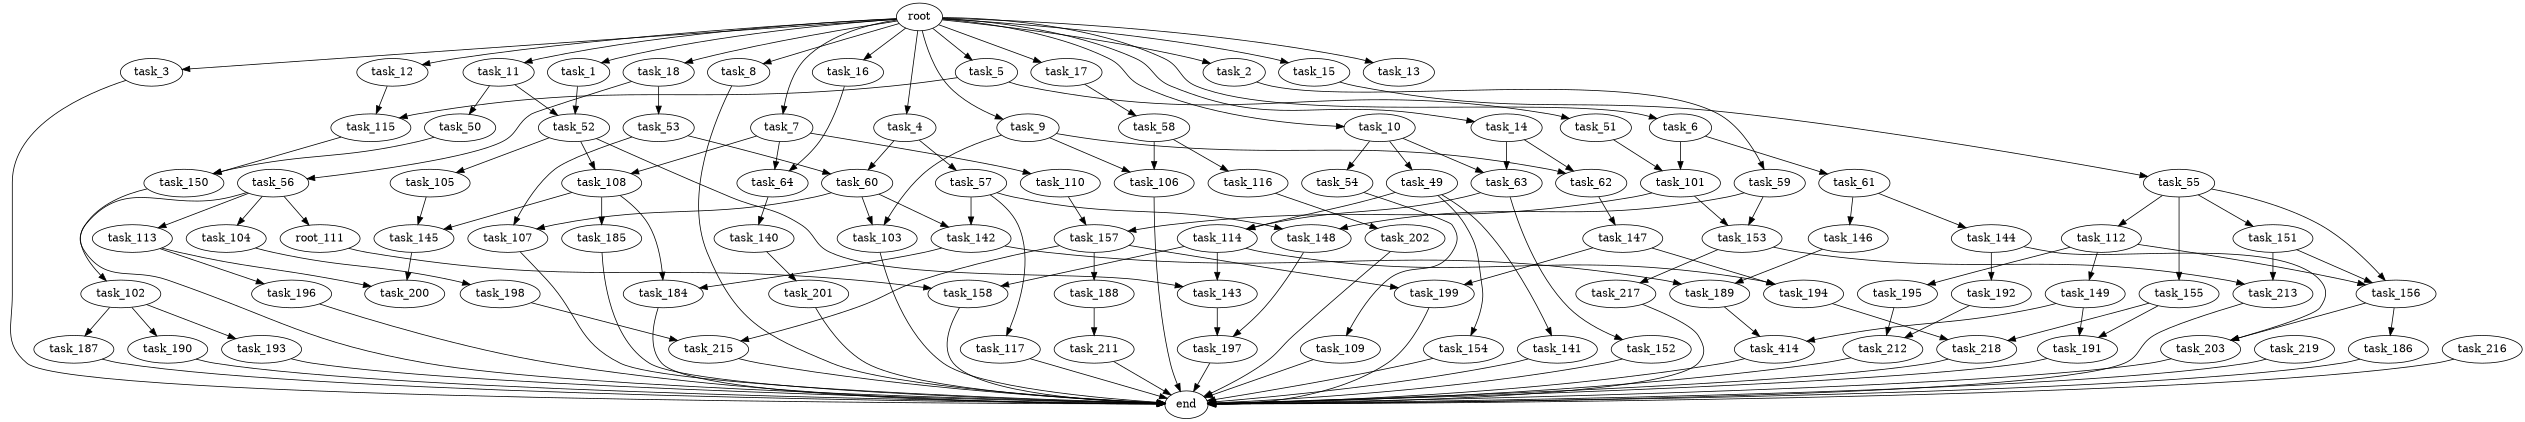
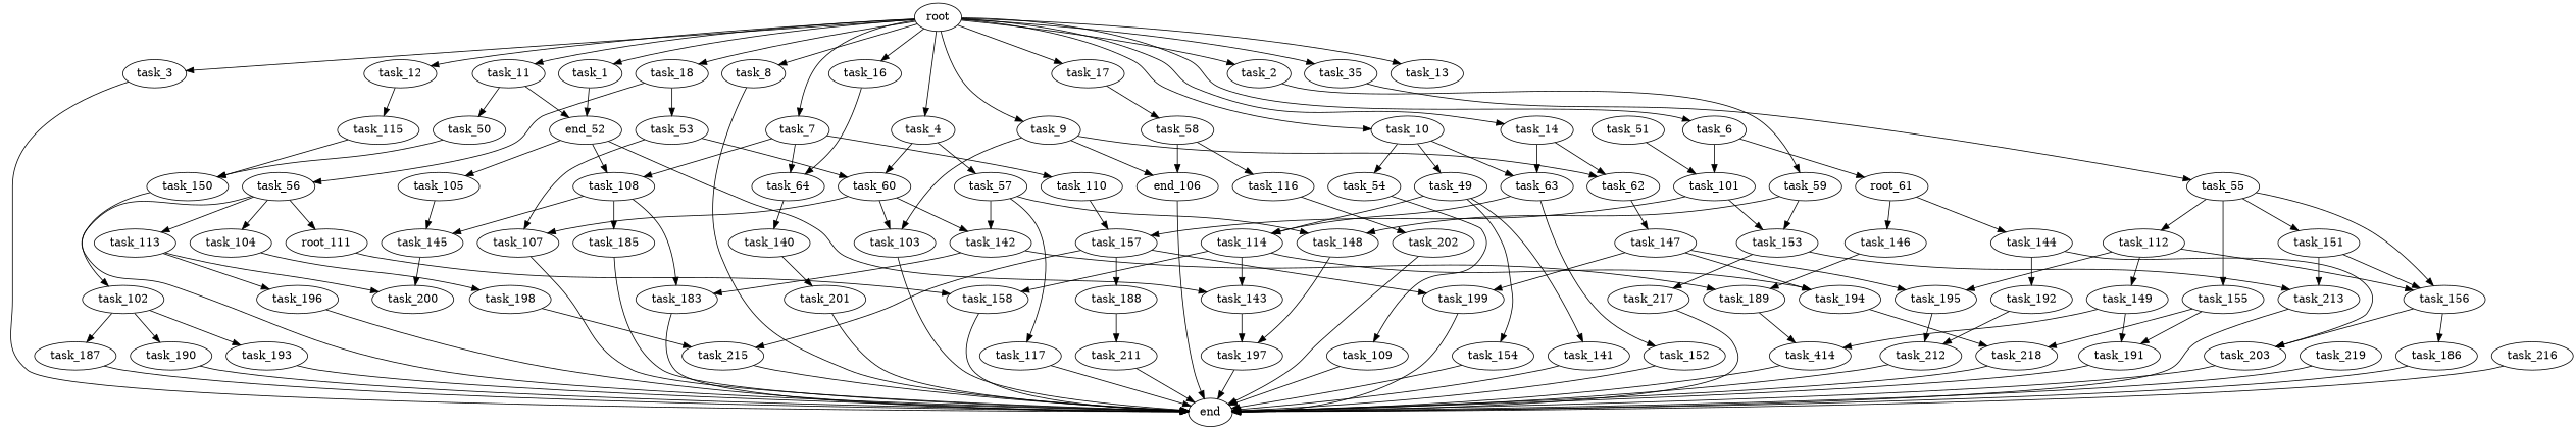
  digraph {
    root
    task_1
    task_2
    task_3
    task_4
-   task_5
    task_6
    task_7
    task_8
    task_9
    task_10
    task_11
    task_12
    task_13
    task_14
-   task_15
+   task_15 [label=task_35]
    task_16
    task_17
    task_18
-   task_52
+   task_52 [label=end_52]
    task_59
    end
    task_57
    task_60
    task_51
    task_115
-   task_61
+   task_61 [label=root_61]
    task_101
    task_64
    task_108
    task_110
    task_62
    task_103
-   task_106
+   task_106 [label=end_106]
    task_49
    task_54
    task_63
    task_50
    task_55
    task_58
    task_53
    task_56
    task_105
    task_143
    task_148
    task_153
    task_117
    task_142
    task_107
    task_150
    task_144
    task_146
    task_157
    task_140
    task_145
-   task_184
+   task_184 [label=task_183]
    task_185
    task_147
    task_114
    task_141
    task_154
    task_109
    task_152
    task_112
    task_151
    task_155
    task_156
    task_116
    task_102
    task_104
    n71 [label=root_111]
    task_113
    task_158
    task_194
    task_197
    task_149
    task_195
    task_213
    task_191
    task_218
    task_203
    task_186
    task_187
    task_190
    task_193
    task_198
    task_196
    task_200
    task_189
    task_202
    task_217
    task_192
    task_199
    task_201
    task_188
    task_215
    n97 [label=task_414]
    task_212
    task_219
    task_211
    task_216
    root -> task_1
    root -> task_2
    root -> task_3
    root -> task_4
-   root -> task_5
    root -> task_6
    root -> task_7
    root -> task_8
    root -> task_9
    root -> task_10
    root -> task_11
    root -> task_12
    root -> task_13
    root -> task_14
    root -> task_15
    root -> task_16
    root -> task_17
    root -> task_18
    task_1 -> task_52
    task_2 -> task_59
    task_3 -> end
    task_4 -> task_57
    task_4 -> task_60
-   task_5 -> task_51
-   task_5 -> task_115
    task_6 -> task_61
    task_6 -> task_101
    task_7 -> task_64
    task_7 -> task_108
    task_7 -> task_110
    task_8 -> end
    task_9 -> task_62
    task_9 -> task_103
    task_9 -> task_106
    task_10 -> task_49
    task_10 -> task_54
    task_10 -> task_63
    task_11 -> task_52
    task_11 -> task_50
    task_12 -> task_115
    task_14 -> task_62
    task_14 -> task_63
    task_15 -> task_55
    task_16 -> task_64
    task_17 -> task_58
    task_18 -> task_53
    task_18 -> task_56
    task_52 -> task_108
    task_52 -> task_105
    task_52 -> task_143
    task_59 -> task_148
    task_59 -> task_153
    task_57 -> task_148
    task_57 -> task_117
    task_57 -> task_142
    task_60 -> task_103
    task_60 -> task_142
    task_60 -> task_107
    task_51 -> task_101
    task_115 -> task_150
    task_61 -> task_144
    task_61 -> task_146
    task_101 -> task_153
    task_101 -> task_157
    task_64 -> task_140
    task_108 -> task_145
    task_108 -> task_184
    task_108 -> task_185
    task_110 -> task_157
    task_62 -> task_147
    task_103 -> end
    task_106 -> end
    task_49 -> task_114
    task_49 -> task_141
    task_49 -> task_154
    task_54 -> task_109
    task_63 -> task_114
    task_63 -> task_152
    task_50 -> task_150
    task_55 -> task_112
    task_55 -> task_151
    task_55 -> task_155
    task_55 -> task_156
    task_58 -> task_106
    task_58 -> task_116
    task_53 -> task_60
    task_53 -> task_107
    task_56 -> task_102
    task_56 -> task_104
    task_56 -> n71
    task_56 -> task_113
    task_105 -> task_145
    task_143 -> task_197
    task_148 -> task_197
    task_153 -> task_213
    task_153 -> task_217
    task_117 -> end
    task_142 -> task_184
    task_142 -> task_189
    task_107 -> end
    task_150 -> end
    task_144 -> task_203
    task_144 -> task_192
    task_146 -> task_189
    task_157 -> task_199
    task_157 -> task_188
    task_157 -> task_215
    task_140 -> task_201
    task_145 -> task_200
    task_184 -> end
    task_185 -> end
    task_147 -> task_194
+   task_147 -> task_195
    task_147 -> task_199
    task_114 -> task_143
    task_114 -> task_158
    task_114 -> task_194
    task_141 -> end
    task_154 -> end
    task_109 -> end
    task_152 -> end
    task_112 -> task_156
    task_112 -> task_149
    task_112 -> task_195
    task_151 -> task_156
    task_151 -> task_213
    task_155 -> task_191
    task_155 -> task_218
    task_156 -> task_203
    task_156 -> task_186
    task_116 -> task_202
    task_102 -> task_187
    task_102 -> task_190
    task_102 -> task_193
    task_104 -> task_198
    n71 -> task_158
    task_113 -> task_196
    task_113 -> task_200
    task_158 -> end
    task_194 -> task_218
    task_197 -> end
    task_149 -> task_191
    task_149 -> n97
    task_195 -> task_212
    task_213 -> end
    task_191 -> end
    task_218 -> end
    task_203 -> end
    task_186 -> end
    task_187 -> end
    task_190 -> end
    task_193 -> end
    task_198 -> task_215
    task_196 -> end
    task_189 -> n97
    task_202 -> end
    task_217 -> end
    task_192 -> task_212
    task_199 -> end
    task_201 -> end
    task_188 -> task_211
    task_215 -> end
    n97 -> end
    task_212 -> end
    task_219 -> end
    task_211 -> end
    task_216 -> end
  }
